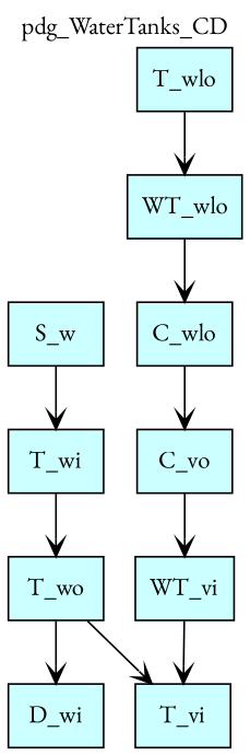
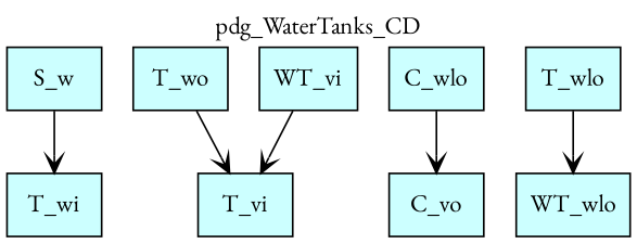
  digraph {
    fontname="EB Garamond"
    label=pdg_WaterTanks_CD
    labelfontsize=12
    labelloc=tl
    node [fillcolor="#CCFFFF" fontname="EB Garamond" shape=box style=filled]
    edge [arrowhead=vee fontname="EB Garamond"]
    n1 [label=S_w]
    n2 [label=T_wi]
    n3 [label=T_wo]
-   n4 [label=D_wi]
    n5 [label=C_vo]
    n6 [label=WT_vi]
    n7 [label=T_vi]
    n8 [label=C_wlo]
    n9 [label=WT_wlo]
    n10 [label=T_wlo]
    n1 -> n2
-   n2 -> n3
-   n3 -> n4
    n3 -> n7
-   n5 -> n6
    n6 -> n7
    n8 -> n5
-   n9 -> n8
    n10 -> n9
  }
